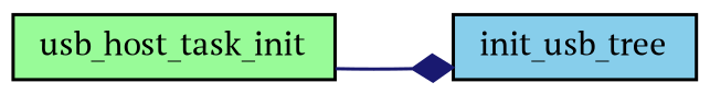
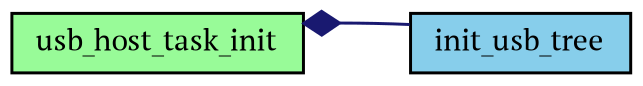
  digraph {
    rankdir=LR
    fontname="PT Serif"
    node [color=black fontname="PT Serif" fontsize=10 shape=record style=filled]
    n1 [fillcolor=palegreen fontcolor=black height=0.2 label=usb_host_task_init width=0.4]
    n2 [fillcolor=skyblue height=0.2 label=init_usb_tree width=0.4]
-   n1 -> n2 [color=midnightblue fontname="PT Serif" fontsize=10 labelfontname="FreeSans.ttf" labelfontsize=10 style=solid arrowhead=diamond]
+   n2 -> n1 [color=midnightblue fontname="PT Serif" fontsize=10 labelfontname="FreeSans.ttf" labelfontsize=10 style=solid arrowhead=diamond]
  }
